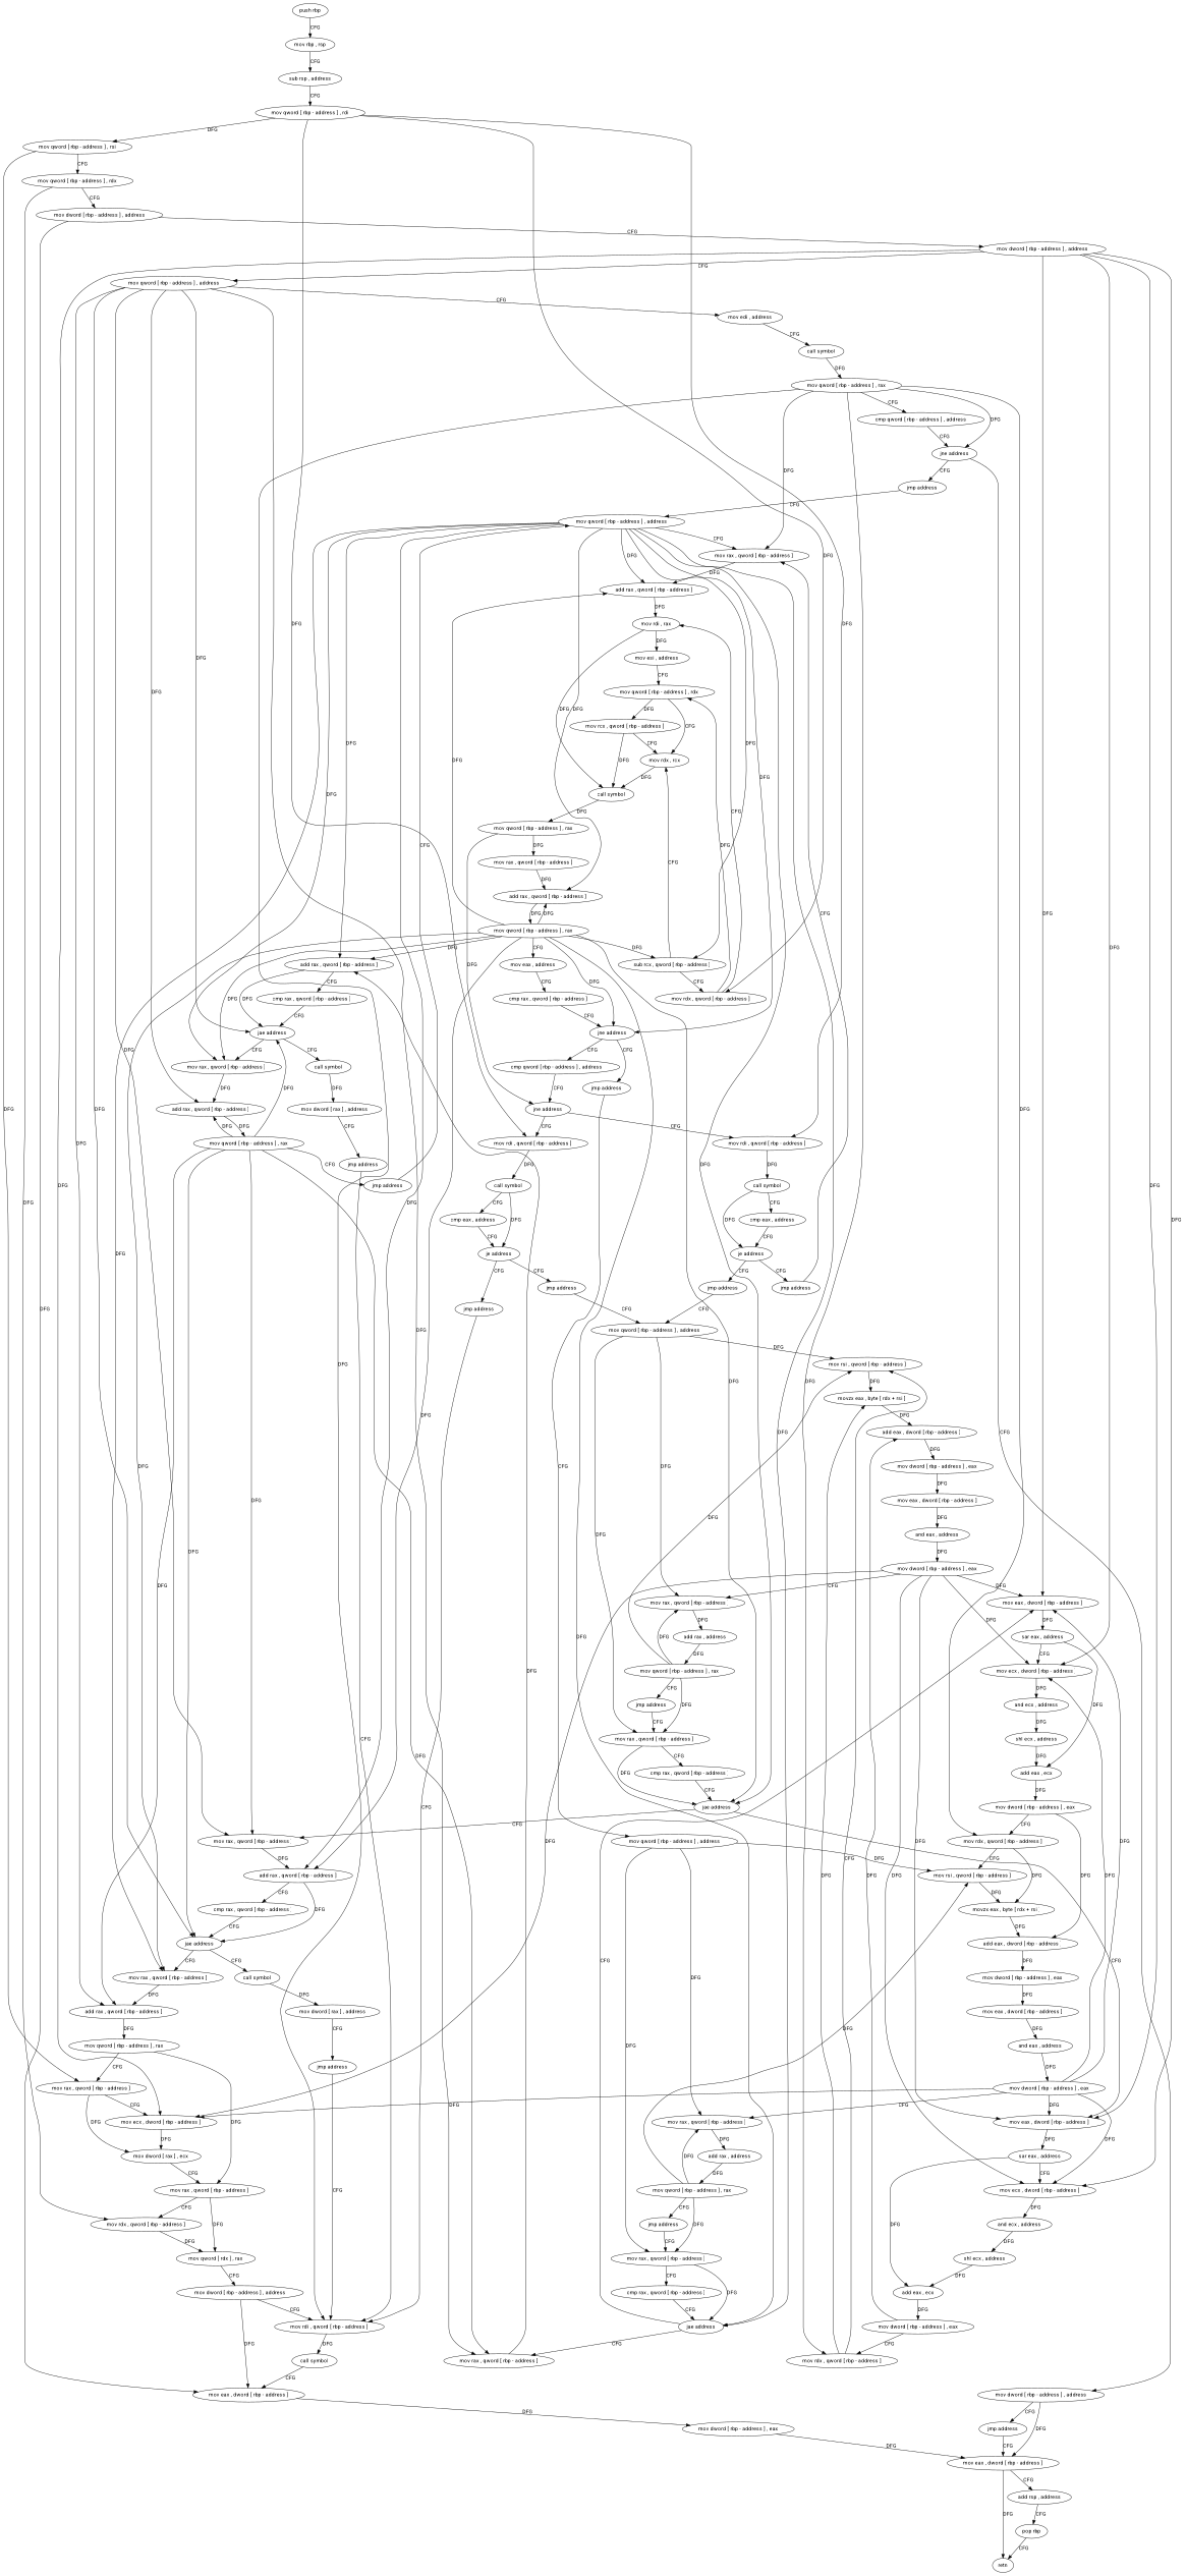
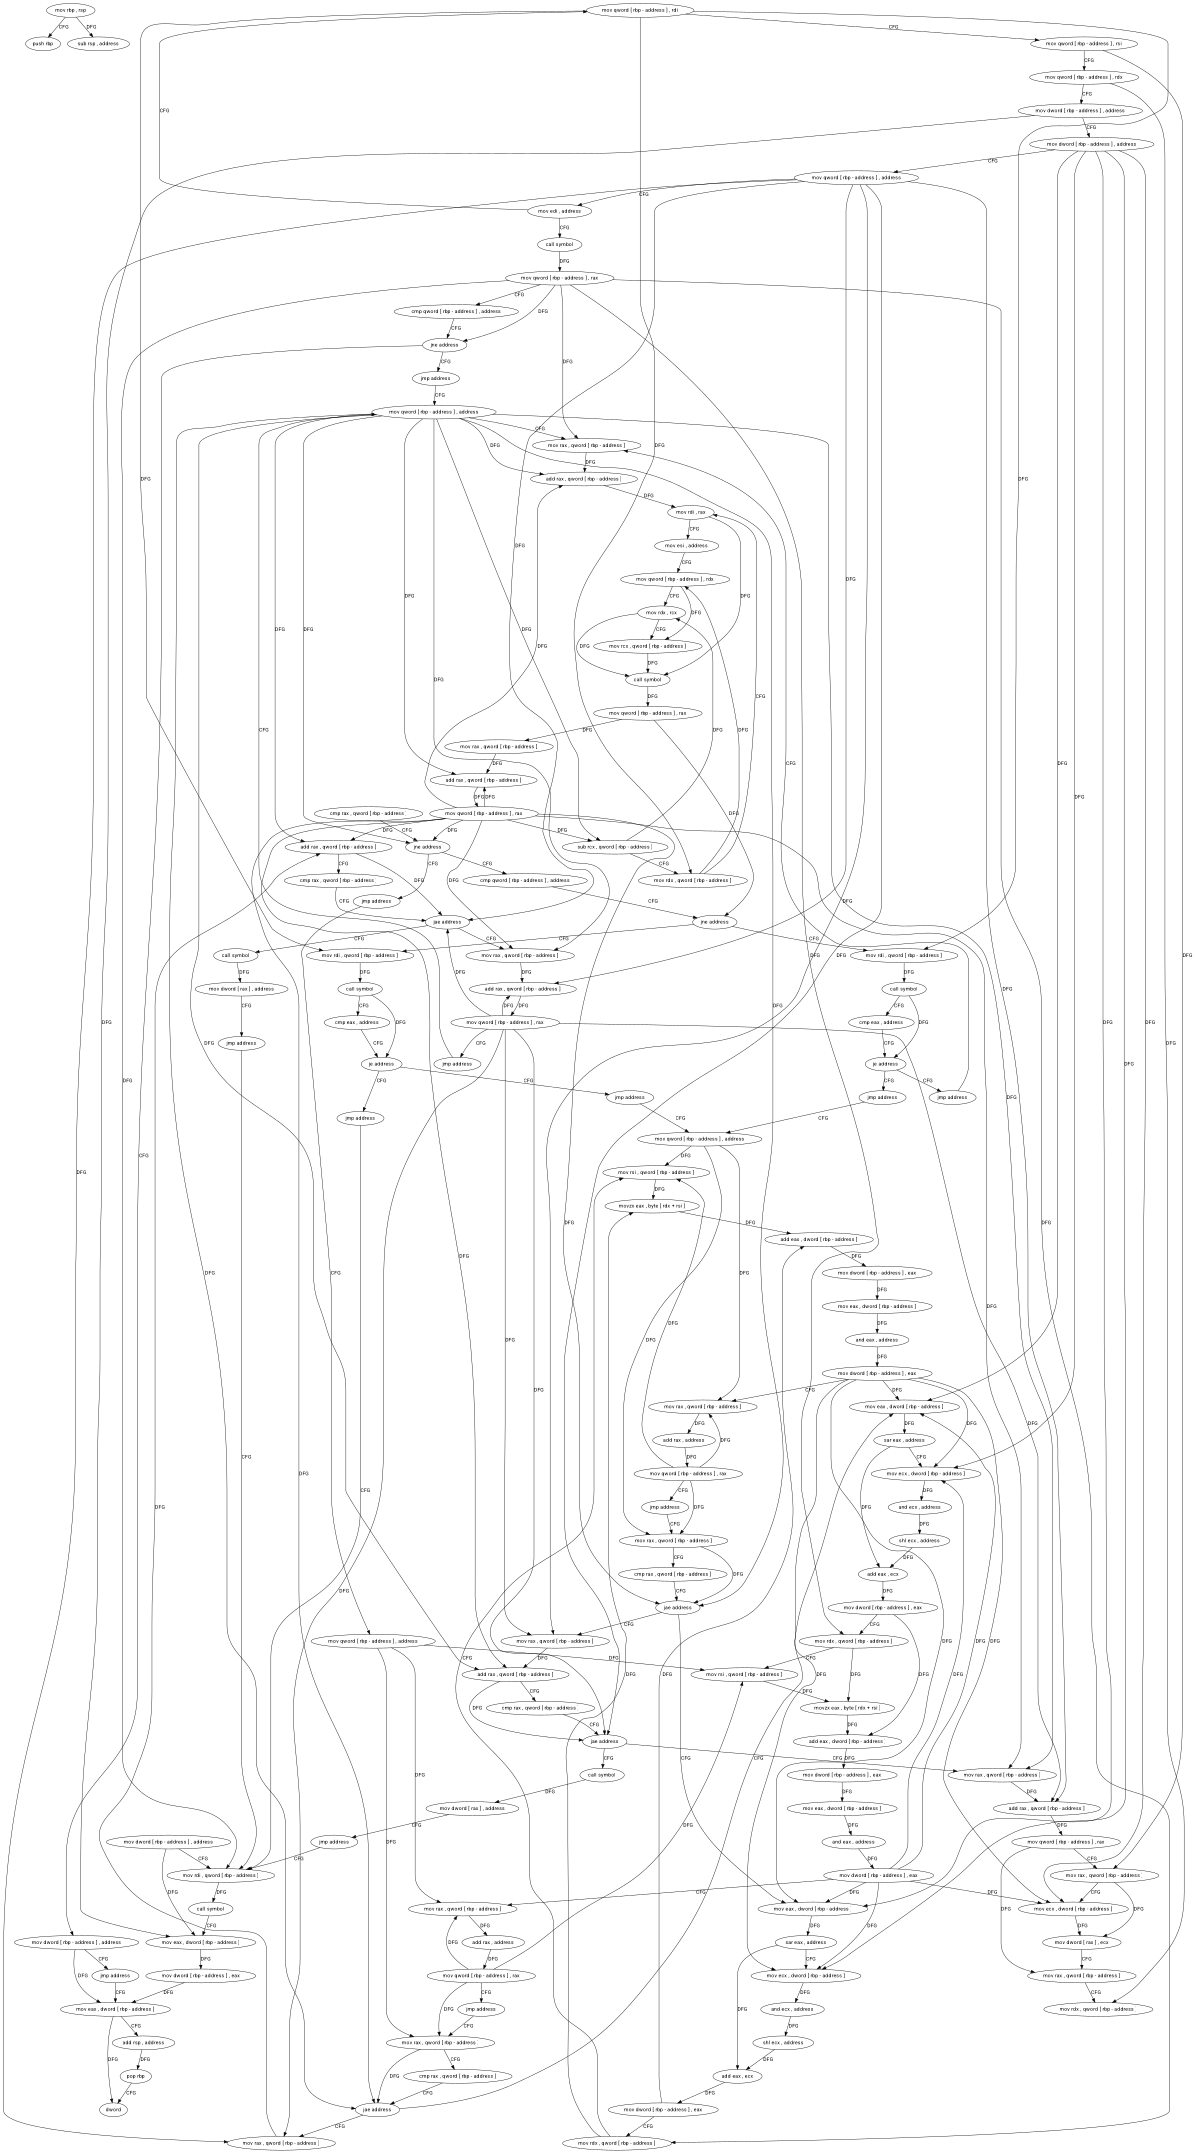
  digraph {
    fontname=Roboto
    node [fontname=Roboto]
    edge [fontname=Roboto]
    n1 [label="push rbp"]
    n2 [label="mov rbp , rsp"]
    n3 [label="sub rsp , address"]
    n4 [label="mov qword [ rbp - address ] , rdi"]
    n5 [label="mov qword [ rbp - address ] , rsi"]
    n6 [label="mov rdi , qword [ rbp - address ]"]
    n7 [label="mov rdi , qword [ rbp - address ]"]
    n8 [label="mov rdx , qword [ rbp - address ]"]
    n9 [label="mov qword [ rbp - address ] , rdx"]
    n10 [label="mov rax , qword [ rbp - address ]"]
    n11 [label="call symbol"]
    n12 [label="call symbol"]
    n13 [label="mov rdi , rax"]
    n14 [label="mov qword [ rbp - address ] , rdx"]
    n15 [label="mov dword [ rbp - address ] , address"]
    n16 [label="mov rdx , qword [ rbp - address ]"]
    n17 [label="mov ecx , dword [ rbp - address ]"]
    n18 [label="mov dword [ rax ] , ecx"]
    n19 [label="mov dword [ rbp - address ] , address"]
    n20 [label="mov eax , dword [ rbp - address ]"]
-   n21 [label="mov qword [ rdx ] , rax"]
    n22 [label="mov qword [ rbp - address ] , address"]
    n23 [label="mov eax , dword [ rbp - address ]"]
    n24 [label="mov ecx , dword [ rbp - address ]"]
    n25 [label="mov eax , dword [ rbp - address ]"]
    n26 [label="mov ecx , dword [ rbp - address ]"]
    n27 [label="mov dword [ rbp - address ] , eax"]
    n28 [label="mov edi , address"]
    n29 [label="mov rax , qword [ rbp - address ]"]
    n30 [label="jae address"]
    n31 [label="add rax , qword [ rbp - address ]"]
    n32 [label="mov rax , qword [ rbp - address ]"]
    n33 [label="jae address"]
    n34 [label="add rax , qword [ rbp - address ]"]
    n35 [label="sar eax , address"]
    n36 [label="and ecx , address"]
    n37 [label="sar eax , address"]
    n38 [label="and ecx , address"]
    n39 [label="call symbol"]
    n40 [label="add rax , qword [ rbp - address ]"]
    n41 [label="mov rax , qword [ rbp - address ]"]
    n42 [label="call symbol"]
    n43 [label="mov qword [ rbp - address ] , rax"]
    n44 [label="add rax , qword [ rbp - address ]"]
    n45 [label="mov rax , qword [ rbp - address ]"]
    n46 [label="call symbol"]
    n47 [label="mov qword [ rbp - address ] , rax"]
    n48 [label="mov qword [ rbp - address ] , rax"]
    n49 [label="cmp qword [ rbp - address ] , address"]
    n50 [label="jne address"]
    n51 [label="mov rax , qword [ rbp - address ]"]
    n52 [label="mov rdi , qword [ rbp - address ]"]
    n53 [label="mov rdx , qword [ rbp - address ]"]
    n54 [label="mov rdx , qword [ rbp - address ]"]
    n55 [label="jmp address"]
    n56 [label="mov dword [ rbp - address ] , address"]
    n57 [label="add rax , qword [ rbp - address ]"]
    n58 [label="call symbol"]
    n59 [label="mov rsi , qword [ rbp - address ]"]
    n60 [label="movzx eax , byte [ rdx + rsi ]"]
    n61 [label="mov rsi , qword [ rbp - address ]"]
    n62 [label="movzx eax , byte [ rdx + rsi ]"]
    n63 [label="mov qword [ rbp - address ] , address"]
    n64 [label="jmp address"]
    n65 [label="mov eax , dword [ rbp - address ]"]
    n66 [label="sub rcx , qword [ rbp - address ]"]
    n67 [label="add rax , qword [ rbp - address ]"]
    n68 [label="jne address"]
    n69 [label="jae address"]
    n70 [label="jae address"]
    n71 [label="add rsp , address"]
-   n72 [label=retn]
+   n72 [label=dword]
    n73 [label="cmp rax , qword [ rbp - address ]"]
    n74 [label="mov rdx , rcx"]
    n75 [label="mov qword [ rbp - address ] , rax"]
    n76 [label="cmp qword [ rbp - address ] , address"]
    n77 [label="jmp address"]
    n78 [label="cmp rax , qword [ rbp - address ]"]
    n79 [label="pop rbp"]
    n80 [label="jne address"]
    n81 [label="cmp eax , address"]
    n82 [label="je address"]
    n83 [label="cmp eax , address"]
    n84 [label="je address"]
    n85 [label="mov qword [ rbp - address ] , address"]
    n86 [label="mov rax , qword [ rbp - address ]"]
    n87 [label="mov rax , qword [ rbp - address ]"]
    n88 [label="cmp rax , qword [ rbp - address ]"]
    n89 [label="add rax , address"]
    n90 [label="jmp address"]
    n91 [label="jmp address"]
    n92 [label="mov qword [ rbp - address ] , address"]
    n93 [label="mov rax , qword [ rbp - address ]"]
    n94 [label="mov rax , qword [ rbp - address ]"]
    n95 [label="jmp address"]
    n96 [label="jmp address"]
    n97 [label="cmp rax , qword [ rbp - address ]"]
    n98 [label="add rax , address"]
    n99 [label="mov dword [ rax ] , address"]
    n100 [label="jmp address"]
    n101 [label="add eax , ecx"]
    n102 [label="mov dword [ rbp - address ] , eax"]
    n103 [label="shl ecx , address"]
    n104 [label="add eax , dword [ rbp - address ]"]
    n105 [label="mov dword [ rbp - address ] , eax"]
    n106 [label="mov eax , dword [ rbp - address ]"]
    n107 [label="and eax , address"]
    n108 [label="mov dword [ rbp - address ] , eax"]
    n109 [label="mov qword [ rbp - address ] , rax"]
    n110 [label="jmp address"]
    n111 [label="mov esi , address"]
    n112 [label="call symbol"]
    n113 [label="mov rcx , qword [ rbp - address ]"]
    n114 [label="mov qword [ rbp - address ] , rax"]
    n115 [label="mov rax , qword [ rbp - address ]"]
-   n116 [label="mov eax , address"]
    n117 [label="cmp rax , qword [ rbp - address ]"]
    n118 [label="jmp address"]
    n119 [label="mov dword [ rax ] , address"]
    n120 [label="jmp address"]
    n121 [label="add eax , ecx"]
    n122 [label="mov dword [ rbp - address ] , eax"]
    n123 [label="shl ecx , address"]
    n124 [label="add eax , dword [ rbp - address ]"]
    n125 [label="mov dword [ rbp - address ] , eax"]
    n126 [label="mov eax , dword [ rbp - address ]"]
    n127 [label="and eax , address"]
    n128 [label="mov dword [ rbp - address ] , eax"]
    n129 [label="mov qword [ rbp - address ] , rax"]
    n130 [label="jmp address"]
    n131 [label="mov rax , qword [ rbp - address ]"]
    n132 [label="mov dword [ rbp - address ] , address"]
-   n1 -> n2 [label=CFG]
-   n2 -> n3 [label=CFG]
-   n3 -> n4 [label=CFG]
-   n4 -> n5 [label=DFG]
+   n2 -> n1 [label=CFG]
+   n2 -> n3 [label=DFG]
+   n28 -> n4 [label=CFG]
+   n4 -> n5 [label=CFG]
    n4 -> n6 [label=DFG]
    n4 -> n7 [label=DFG]
    n4 -> n8 [label=DFG]
    n5 -> n9 [label=CFG]
    n5 -> n10 [label=DFG]
    n6 -> n11 [label=DFG]
    n7 -> n12 [label=DFG]
    n8 -> n13 [label=CFG]
    n8 -> n14 [label=DFG]
    n9 -> n15 [label=CFG]
    n9 -> n16 [label=DFG]
    n10 -> n17 [label=CFG]
    n10 -> n18 [label=DFG]
    n11 -> n81 [label=CFG]
    n11 -> n82 [label=DFG]
    n12 -> n83 [label=CFG]
    n12 -> n84 [label=DFG]
-   n13 -> n111 [label=DFG]
+   n13 -> n111 [label=CFG]
    n13 -> n112 [label=DFG]
    n14 -> n74 [label=CFG]
    n14 -> n113 [label=DFG]
    n15 -> n19 [label=CFG]
    n15 -> n20 [label=DFG]
-   n16 -> n21 [label=DFG]
    n17 -> n18 [label=DFG]
    n18 -> n131 [label=CFG]
    n19 -> n17 [label=DFG]
    n19 -> n22 [label=CFG]
    n19 -> n23 [label=DFG]
    n19 -> n24 [label=DFG]
    n19 -> n25 [label=DFG]
    n19 -> n26 [label=DFG]
    n20 -> n27 [label=DFG]
-   n21 -> n132 [label=CFG]
    n22 -> n28 [label=CFG]
    n22 -> n29 [label=DFG]
    n22 -> n30 [label=DFG]
    n22 -> n31 [label=DFG]
    n22 -> n32 [label=DFG]
    n22 -> n33 [label=DFG]
    n22 -> n34 [label=DFG]
    n23 -> n35 [label=DFG]
    n24 -> n36 [label=DFG]
    n25 -> n37 [label=DFG]
    n26 -> n38 [label=DFG]
    n27 -> n65 [label=DFG]
    n28 -> n39 [label=CFG]
    n29 -> n40 [label=DFG]
    n30 -> n41 [label=CFG]
    n30 -> n42 [label=CFG]
    n31 -> n43 [label=DFG]
    n32 -> n44 [label=DFG]
    n33 -> n45 [label=CFG]
    n33 -> n46 [label=CFG]
    n34 -> n47 [label=DFG]
    n35 -> n24 [label=CFG]
    n35 -> n101 [label=DFG]
    n36 -> n103 [label=DFG]
    n37 -> n26 [label=CFG]
    n37 -> n121 [label=DFG]
    n38 -> n123 [label=DFG]
    n39 -> n48 [label=DFG]
    n40 -> n30 [label=DFG]
    n40 -> n73 [label=CFG]
    n41 -> n31 [label=DFG]
    n42 -> n99 [label=DFG]
    n43 -> n29 [label=DFG]
    n43 -> n30 [label=DFG]
    n43 -> n31 [label=DFG]
    n43 -> n32 [label=DFG]
    n43 -> n33 [label=DFG]
    n43 -> n34 [label=DFG]
    n43 -> n118 [label=CFG]
    n44 -> n33 [label=DFG]
    n44 -> n78 [label=CFG]
    n45 -> n34 [label=DFG]
    n46 -> n119 [label=DFG]
    n47 -> n10 [label=CFG]
    n47 -> n131 [label=DFG]
    n48 -> n49 [label=CFG]
    n48 -> n50 [label=DFG]
    n48 -> n51 [label=DFG]
    n48 -> n52 [label=DFG]
    n48 -> n53 [label=DFG]
    n48 -> n54 [label=DFG]
    n49 -> n50 [label=CFG]
    n50 -> n55 [label=CFG]
    n50 -> n56 [label=CFG]
    n51 -> n57 [label=DFG]
    n52 -> n58 [label=DFG]
    n53 -> n59 [label=CFG]
    n53 -> n60 [label=DFG]
    n54 -> n61 [label=CFG]
    n54 -> n62 [label=DFG]
    n55 -> n63 [label=CFG]
    n56 -> n64 [label=CFG]
    n56 -> n65 [label=DFG]
    n57 -> n13 [label=DFG]
    n58 -> n20 [label=CFG]
    n59 -> n60 [label=DFG]
    n60 -> n104 [label=DFG]
    n61 -> n62 [label=DFG]
    n62 -> n124 [label=DFG]
    n63 -> n40 [label=DFG]
    n63 -> n41 [label=DFG]
    n63 -> n44 [label=DFG]
    n63 -> n45 [label=DFG]
    n63 -> n51 [label=CFG]
    n63 -> n57 [label=DFG]
    n63 -> n66 [label=DFG]
    n63 -> n67 [label=DFG]
    n63 -> n68 [label=DFG]
    n63 -> n69 [label=DFG]
    n63 -> n70 [label=DFG]
    n64 -> n65 [label=CFG]
    n65 -> n71 [label=CFG]
    n65 -> n72 [label=DFG]
    n66 -> n8 [label=CFG]
-   n66 -> n74 [label=CFG]
+   n66 -> n74 [label=DFG]
    n67 -> n75 [label=DFG]
    n68 -> n76 [label=CFG]
    n68 -> n77 [label=CFG]
    n69 -> n23 [label=CFG]
    n69 -> n29 [label=CFG]
    n70 -> n25 [label=CFG]
    n70 -> n32 [label=CFG]
-   n71 -> n79 [label=CFG]
+   n71 -> n79 [label=DFG]
    n73 -> n30 [label=CFG]
    n74 -> n112 [label=DFG]
-   n113 -> n74 [label=CFG]
+   n74 -> n113 [label=CFG]
    n75 -> n40 [label=DFG]
    n75 -> n41 [label=DFG]
    n75 -> n44 [label=DFG]
    n75 -> n45 [label=DFG]
    n75 -> n57 [label=DFG]
    n75 -> n66 [label=DFG]
    n75 -> n67 [label=DFG]
    n75 -> n68 [label=DFG]
    n75 -> n69 [label=DFG]
    n75 -> n70 [label=DFG]
-   n75 -> n116 [label=CFG]
    n76 -> n80 [label=CFG]
    n77 -> n85 [label=CFG]
    n78 -> n33 [label=CFG]
    n79 -> n72 [label=CFG]
    n80 -> n6 [label=CFG]
    n80 -> n7 [label=CFG]
    n81 -> n82 [label=CFG]
    n82 -> n90 [label=CFG]
    n82 -> n91 [label=CFG]
    n83 -> n84 [label=CFG]
    n84 -> n95 [label=CFG]
    n84 -> n96 [label=CFG]
    n85 -> n59 [label=DFG]
    n85 -> n86 [label=DFG]
    n85 -> n87 [label=DFG]
    n86 -> n69 [label=DFG]
    n86 -> n88 [label=CFG]
    n87 -> n89 [label=DFG]
    n88 -> n69 [label=CFG]
    n89 -> n109 [label=DFG]
    n90 -> n51 [label=CFG]
    n91 -> n92 [label=CFG]
    n92 -> n61 [label=DFG]
    n92 -> n93 [label=DFG]
    n92 -> n94 [label=DFG]
    n93 -> n70 [label=DFG]
    n93 -> n97 [label=CFG]
    n94 -> n98 [label=DFG]
    n95 -> n92 [label=CFG]
    n96 -> n52 [label=CFG]
    n97 -> n70 [label=CFG]
    n98 -> n129 [label=DFG]
    n99 -> n100 [label=CFG]
    n100 -> n52 [label=CFG]
    n101 -> n102 [label=DFG]
    n102 -> n53 [label=CFG]
    n102 -> n104 [label=DFG]
    n103 -> n101 [label=DFG]
    n104 -> n105 [label=DFG]
    n105 -> n106 [label=DFG]
    n106 -> n107 [label=DFG]
    n107 -> n108 [label=DFG]
    n108 -> n17 [label=DFG]
    n108 -> n23 [label=DFG]
    n108 -> n24 [label=DFG]
    n108 -> n25 [label=DFG]
    n108 -> n26 [label=DFG]
    n108 -> n87 [label=CFG]
    n109 -> n59 [label=DFG]
    n109 -> n86 [label=DFG]
    n109 -> n87 [label=DFG]
    n109 -> n110 [label=CFG]
    n110 -> n86 [label=CFG]
    n111 -> n14 [label=CFG]
    n112 -> n114 [label=DFG]
    n113 -> n112 [label=DFG]
    n114 -> n80 [label=DFG]
    n114 -> n115 [label=DFG]
    n115 -> n67 [label=DFG]
-   n116 -> n117 [label=CFG]
    n117 -> n68 [label=CFG]
    n118 -> n63 [label=CFG]
    n119 -> n120 [label=CFG]
    n120 -> n52 [label=CFG]
    n121 -> n122 [label=DFG]
    n122 -> n54 [label=CFG]
    n122 -> n124 [label=DFG]
    n123 -> n121 [label=DFG]
    n124 -> n125 [label=DFG]
    n125 -> n126 [label=DFG]
    n126 -> n127 [label=DFG]
    n127 -> n128 [label=DFG]
    n128 -> n17 [label=DFG]
    n128 -> n23 [label=DFG]
    n128 -> n24 [label=DFG]
    n128 -> n25 [label=DFG]
    n128 -> n26 [label=DFG]
    n128 -> n94 [label=CFG]
    n129 -> n61 [label=DFG]
    n129 -> n93 [label=DFG]
    n129 -> n94 [label=DFG]
    n129 -> n130 [label=CFG]
    n130 -> n93 [label=CFG]
    n131 -> n16 [label=CFG]
-   n131 -> n21 [label=DFG]
    n132 -> n20 [label=DFG]
    n132 -> n52 [label=CFG]
  }
